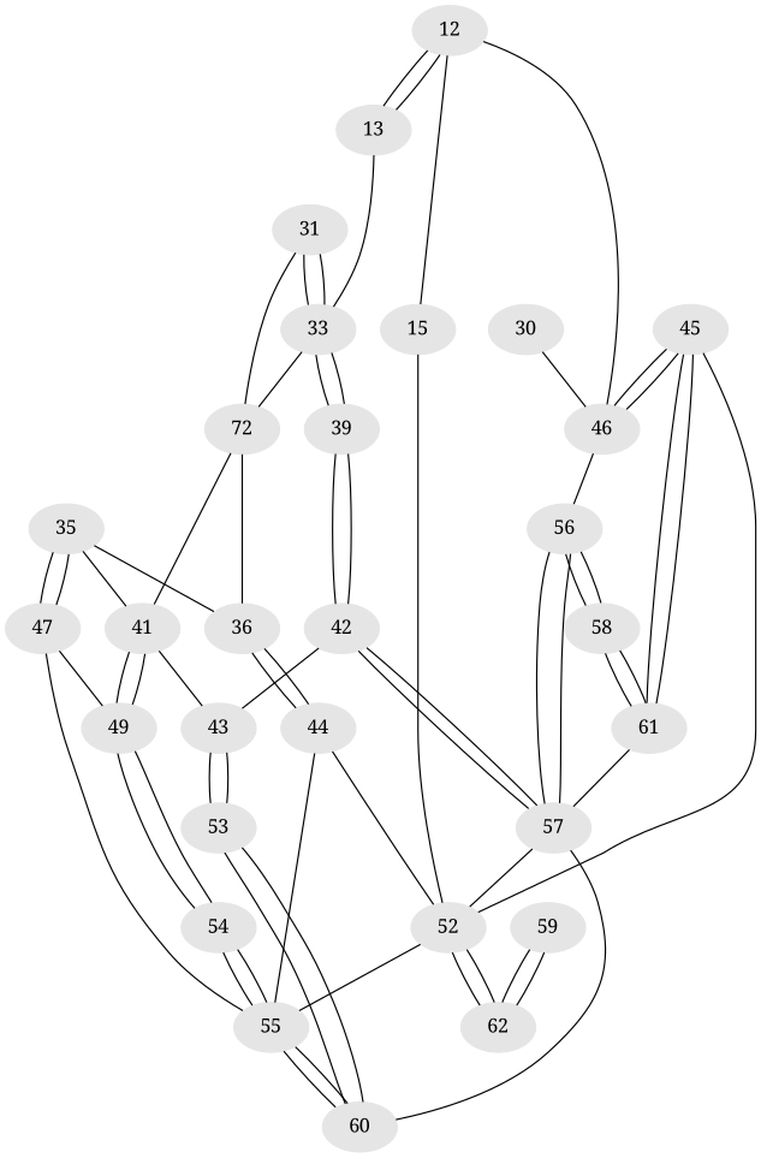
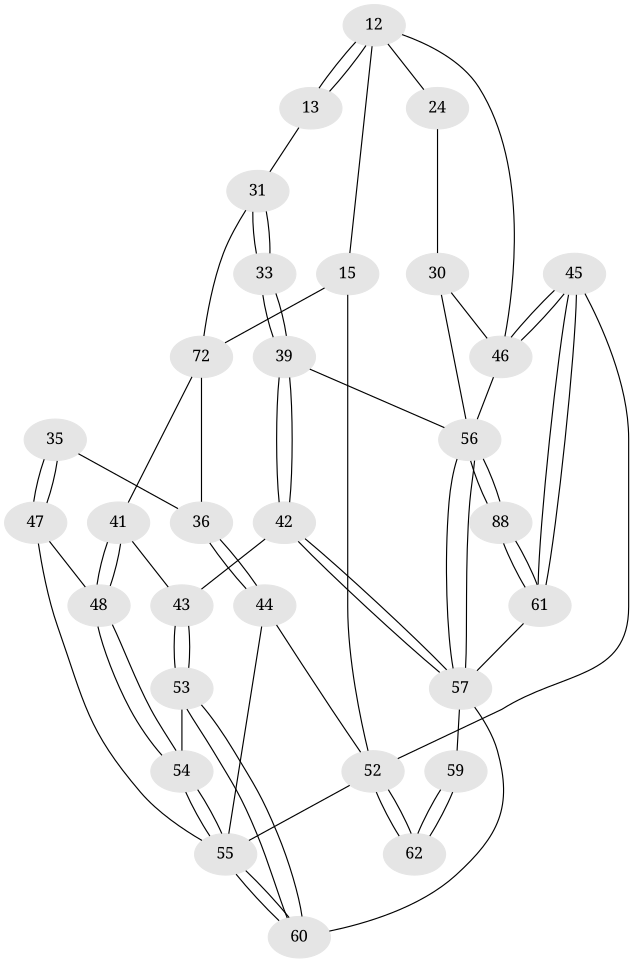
  graph {
    fontname="Noto Serif"
    node [color=gray90 fontname="Noto Serif" style=filled]
    edge [fontname="Noto Serif"]
    12 [super="+3+7"]
    13
    15 [super="+14"]
+   24
    46 [super="+28"]
    31 [super="+27"]
    n7 [label=72 super="+21"]
    52 [super="+10+11"]
    30 [super="+29+25"]
    56 [super="+38+37+50"]
    33
    36 [super="+17"]
    41 [super="+34+40"]
    55 [super="+51+48"]
    62
    57
-   58
+   58 [label=88]
    39
    44 [super="+18"]
    43
-   49
+   49 [label=48]
    42
    35
    47
    53
    54
    60
    59
    45 [super="+5"]
    61
    12 -- 13 [weight=2]
    12 -- 13
    12 -- 15
+   12 -- 24 [weight=2]
    12 -- 46
-   13 -- 33
-   33 -- n7 [weight=2]
+   13 -- 31
+   15 -- n7 [weight=2]
    15 -- 52 [weight=2]
+   24 -- 30
    46 -- 56
    31 -- n7 [weight=2]
    31 -- 33 [weight=2]
    31 -- 33
    n7 -- 36
    n7 -- 41 [weight=2]
    52 -- 55
    52 -- 62
    52 -- 62
    30 -- 46
+   30 -- 56
    56 -- 57
    56 -- 57
    56 -- 58 [weight=2]
    56 -- 58
    33 -- 39
    33 -- 39
    36 -- 44 [weight=2]
    36 -- 44
    41 -- 43
    41 -- 49
    41 -- 49
    55 -- 60
    55 -- 60
    57 -- 60
-   57 -- 52
+   57 -- 59
    58 -- 61
    58 -- 61
+   39 -- 56
    39 -- 42
    39 -- 42
    44 -- 52
    44 -- 55
    43 -- 53
    43 -- 53
    49 -- 54
    49 -- 54
    42 -- 57
    42 -- 57
    42 -- 43
    35 -- 36
-   35 -- 41
    35 -- 47
    35 -- 47
    47 -- 55
    47 -- 49
+   53 -- 54
    53 -- 60
    53 -- 60
    54 -- 55
    54 -- 55
    59 -- 62
    59 -- 62
    45 -- 46 [weight=2]
    45 -- 46
    45 -- 52 [weight=3]
    45 -- 61
    45 -- 61
    61 -- 57
  }
